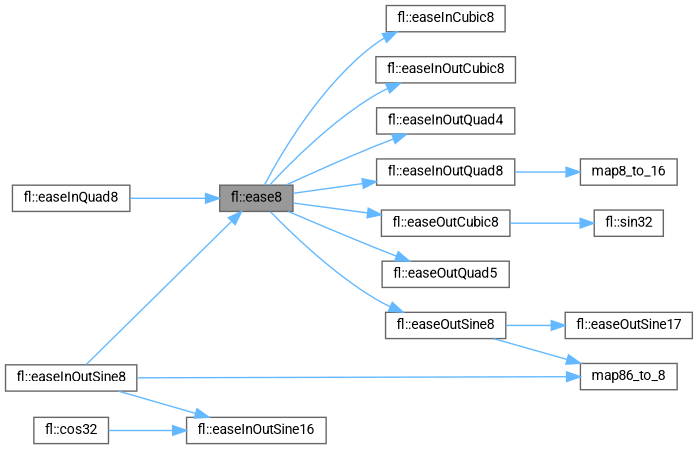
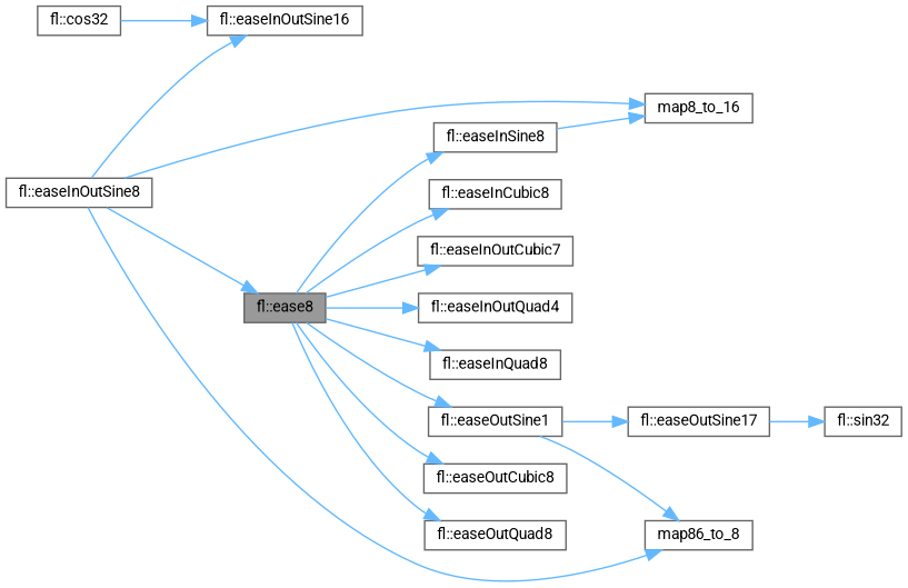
  digraph {
    fontname=Roboto
    rankdir=LR
    node [color=grey40 fillcolor=white fontname=Roboto fontsize=10 shape=box style=filled]
    edge [color=steelblue1 fontname=Roboto fontsize=10 labelfontname=Helvetica labelfontsize=10 style=solid]
    n1 [color=gray40 fillcolor=grey60 fontcolor=black height=0.2 label="fl::ease8" width=0.4]
    n2 [height=0.2 label="fl::easeInCubic8" width=0.4]
-   n3 [height=0.2 label="fl::easeInOutCubic8" width=0.4]
+   n3 [height=0.2 label="fl::easeInOutCubic7" width=0.4]
    n4 [height=0.2 label="fl::easeInOutQuad4" width=0.4]
    n5 [height=0.2 label="fl::easeInQuad8" width=0.4]
-   n6 [height=0.2 label="fl::easeInOutQuad8" width=0.4]
+   n6 [height=0.2 label="fl::easeInSine8" width=0.4]
    n7 [height=0.2 label="fl::easeOutCubic8" width=0.4]
-   n8 [height=0.2 label="fl::easeOutQuad5" width=0.4]
-   n9 [height=0.2 label="fl::easeOutSine8" width=0.4]
+   n8 [height=0.2 label="fl::easeOutQuad8" width=0.4]
+   n9 [height=0.2 label="fl::easeOutSine1" width=0.4]
    n10 [height=0.2 label="fl::easeInOutSine8" width=0.4]
    n11 [height=0.2 label="fl::easeInOutSine16" width=0.4]
    n12 [height=0.2 label=map86_to_8 width=0.4]
    n13 [height=0.2 label=map8_to_16 width=0.4]
    n14 [height=0.2 label="fl::easeOutSine17" width=0.4]
    n15 [height=0.2 label="fl::cos32" width=0.4]
    n16 [height=0.2 label="fl::sin32" width=0.4]
    n1 -> n2
    n1 -> n3
    n1 -> n4
-   n5 -> n1
+   n1 -> n5
    n1 -> n6
    n1 -> n7
    n1 -> n8
    n1 -> n9
    n6 -> n13
    n9 -> n12
    n9 -> n14
    n10 -> n1
    n10 -> n11
    n10 -> n12
-   n7 -> n16
+   n10 -> n13
+   n14 -> n16
    n15 -> n11
  }
